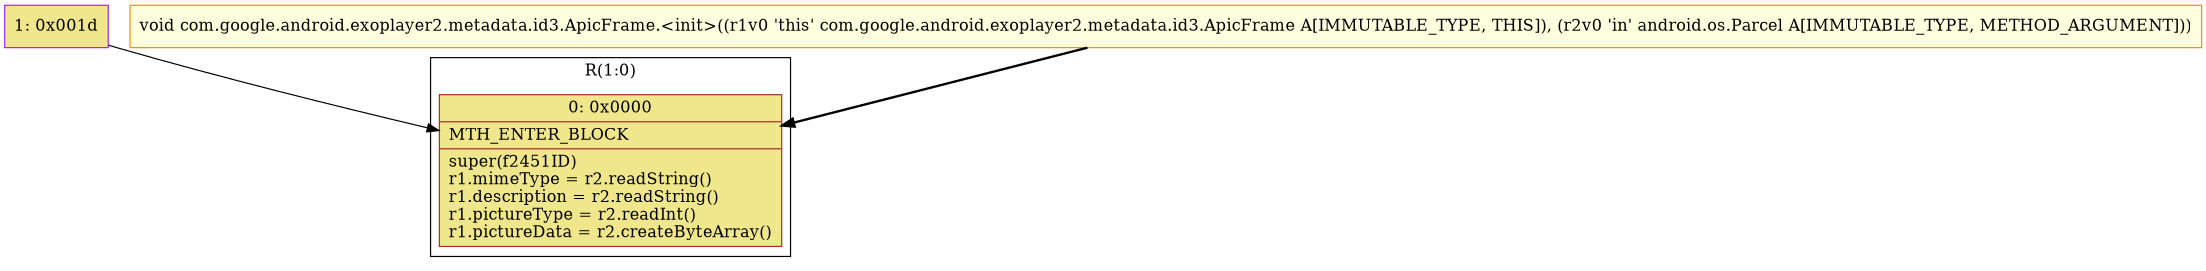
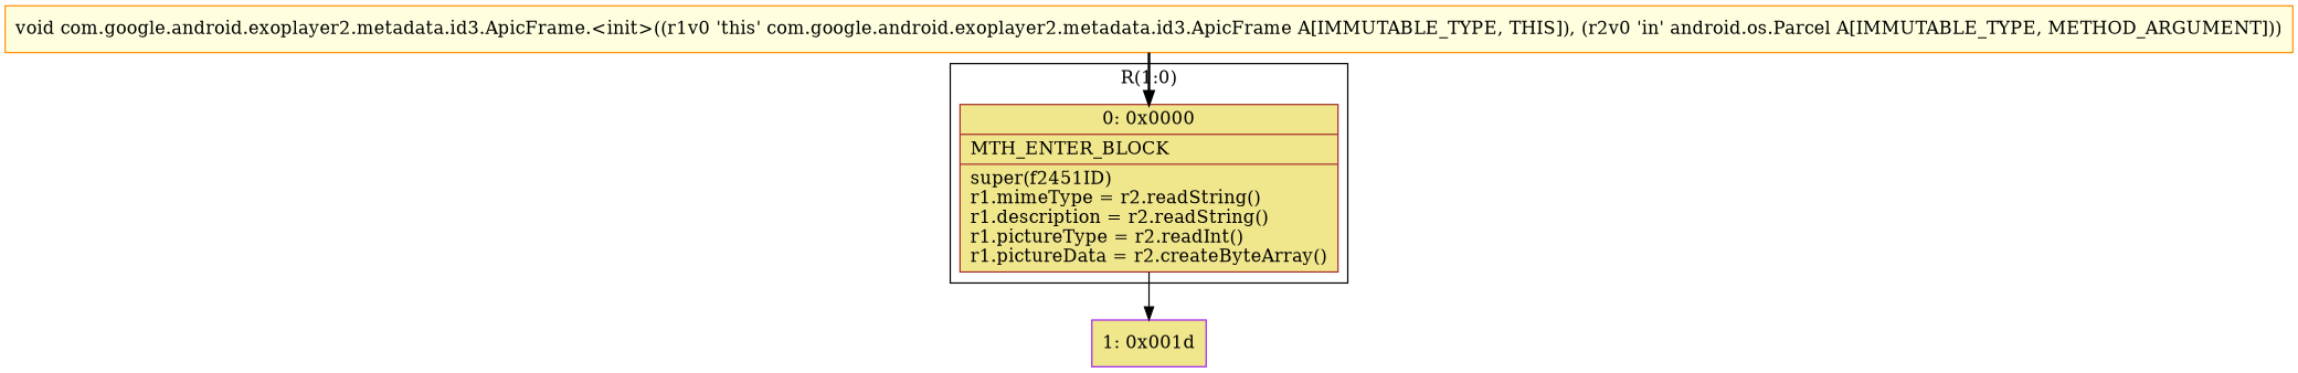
  digraph {
    node [shape=record style=filled fillcolor=khaki]
    n1 [color=brown label="{0\:\ 0x0000|MTH_ENTER_BLOCK\l|super(f2451ID)\lr1.mimeType = r2.readString()\lr1.description = r2.readString()\lr1.pictureType = r2.readInt()\lr1.pictureData = r2.createByteArray()\l}"]
    n2 [color=purple label="{1\:\ 0x001d}"]
    n3 [label="{void com.google.android.exoplayer2.metadata.id3.ApicFrame.\<init\>((r1v0 'this' com.google.android.exoplayer2.metadata.id3.ApicFrame A[IMMUTABLE_TYPE, THIS]), (r2v0 'in' android.os.Parcel A[IMMUTABLE_TYPE, METHOD_ARGUMENT])) }" fillcolor=lightyellow color=darkorange]
    subgraph cluster_1 {
      label="R(1:0)"
      n1
    }
-   n2 -> n1 [style=solid]
+   n1 -> n2 [style=solid]
    n3 -> n1 [style=bold]
  }
